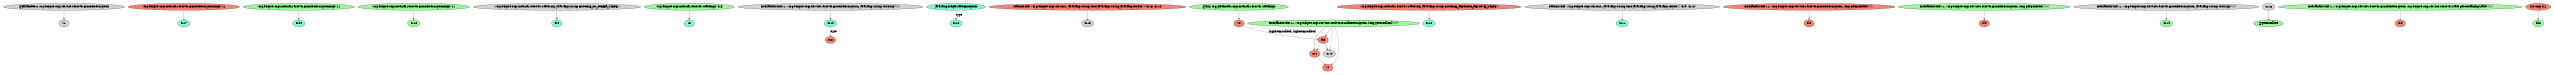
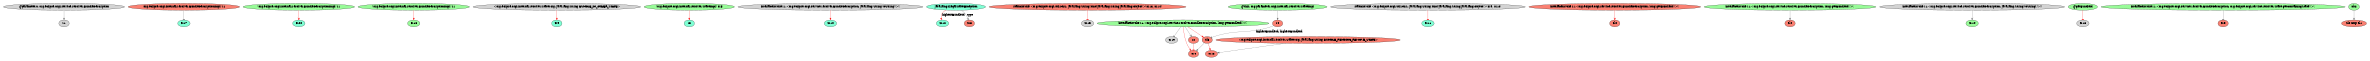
  digraph {
    node [fillcolor=salmon style=filled]
    edge [arrowhead=normal color=red]
    n1 [fillcolor=lightgrey label="@parameter0: org.eclipse.osgi.service.resolver.BundleDescription"]
    n2 [fillcolor=lightgrey label=r1]
    n3 [label="(org.eclipse.osgi.internal.resolver.BundleDescriptionImpl) r1"]
    n4 [fillcolor=aquamarine label="$r17"]
    n5 [fillcolor=palegreen label="(org.eclipse.osgi.internal.resolver.BundleDescriptionImpl) r1"]
    n6 [fillcolor=aquamarine label="$r20"]
    n7 [fillcolor=palegreen label="(org.eclipse.osgi.internal.resolver.BundleDescriptionImpl) r1"]
    n8 [fillcolor=palegreen label="$r18"]
    n9 [fillcolor=lightgrey label="<org.eclipse.osgi.internal.resolver.StateMsg: java.lang.String BUNDLE_IN_OTHER_STATE>"]
    n10 [fillcolor=aquamarine label="$r9"]
    n11 [fillcolor=palegreen label="(org.eclipse.osgi.internal.resolver.StateImpl) $r5"]
    n12 [fillcolor=aquamarine label=r3]
    n13 [fillcolor=lightgrey label="interfaceinvoke r1.<org.eclipse.osgi.service.resolver.BundleDescription: java.lang.String toString()>()"]
    n14 [fillcolor=aquamarine label="$r10"]
    n15 [fillcolor=aquamarine label="java.lang.IllegalStateException"]
    n16 [fillcolor=aquamarine label="$r12"]
    n17 [label="$r8"]
    n18 [label="staticinvoke <org.eclipse.osgi.util.NLS: java.lang.String bind(java.lang.String,java.lang.Object)>($r13, $r14)"]
    n19 [fillcolor=lightgrey label="$r15"]
    n20 [label="$l3"]
    n21 [fillcolor=lightgrey label="$r19"]
    n22 [label="$r4"]
    n23 [label=r2]
    n24 [label="<org.eclipse.osgi.internal.resolver.StateMsg: java.lang.String BUNDLE_PENDING_REMOVE_STATE>"]
-   n25 [fillcolor=aquamarine label="$r13"]
+   n25 [label="$r13"]
    n26 [fillcolor=palegreen label="interfaceinvoke r1.<org.eclipse.osgi.service.resolver.BundleDescription: long getBundleId()>()"]
    n27 [fillcolor=lightgrey label="staticinvoke <org.eclipse.osgi.util.NLS: java.lang.String bind(java.lang.String,java.lang.Object)>($r9, $r10)"]
    n28 [fillcolor=aquamarine label="$r11"]
    n29 [label="interfaceinvoke r1.<org.eclipse.osgi.service.resolver.BundleDescription: long getBundleId()>()"]
    n30 [label="$l0"]
    n31 [label=r0]
    n32 [fillcolor=palegreen label="interfaceinvoke r1.<org.eclipse.osgi.service.resolver.BundleDescription: long getBundleId()>()"]
    n33 [label="$l4"]
    n34 [fillcolor=lightgrey label="interfaceinvoke r1.<org.eclipse.osgi.service.resolver.BundleDescription: java.lang.String toString()>()"]
    n35 [fillcolor=palegreen label="$r14"]
    n36 [fillcolor=palegreen label="@this: org.parameter.osgi.internal.resolver.StateImpl"]
    n37 [fillcolor=palegreen label="@getBundleId"]
    n38 [fillcolor=lightgrey label="$r16"]
    n39 [fillcolor=palegreen label="interfaceinvoke r1.<org.eclipse.osgi.service.resolver.BundleDescription: org.eclipse.osgi.service.resolver.State getContainingState()>()"]
    n40 [label="$r5"]
    n41 [label="$l0 cmp $l1"]
    n42 [fillcolor=palegreen label="$b2"]
    n1 -> n2 [color=gray40]
    n3 -> n4 [arrowhead=tee color=gray40]
    n5 -> n6 [arrowhead=vee]
    n7 -> n8
    n9 -> n10
    n11 -> n12
    n13 -> n14
-   n15 -> n16 [label=type]
-   n14 -> n17 [arrowhead=vee color=gray40 label=type]
+   n15 -> n16 [label=highestBundleId]
+   n15 -> n17 [arrowhead=vee color=gray40 label=type]
    n18 -> n19 [arrowhead=tee]
-   n20 -> n21
+   n20 -> n25
    n20 -> n22 [color=gray40]
-   n22 -> n23 [arrowhead=tee]
+   n23 -> n22 [arrowhead=tee]
    n24 -> n25 [color=gray40]
    n26 -> n20
    n26 -> n21 [arrowhead=tee color=gray40]
    n26 -> n22 [arrowhead=vee]
    n26 -> n23 [arrowhead=vee color=gray40]
    n27 -> n28 [arrowhead=tee]
    n29 -> n30 [arrowhead=vee]
    n31 -> n20 [arrowhead=tee color=gray40 label="highestBundleId: highestBundleId"]
    n32 -> n33 [color=gray40]
    n34 -> n35 [arrowhead=vee color=gray40]
    n36 -> n31 [color=gray40]
-   n38 -> n37 [arrowhead=tee]
+   n37 -> n38 [arrowhead=tee]
    n39 -> n40 [arrowhead=tee color=gray40]
-   n41 -> n42 [arrowhead=vee color=gray40]
+   n42 -> n41 [arrowhead=vee color=gray40]
  }
